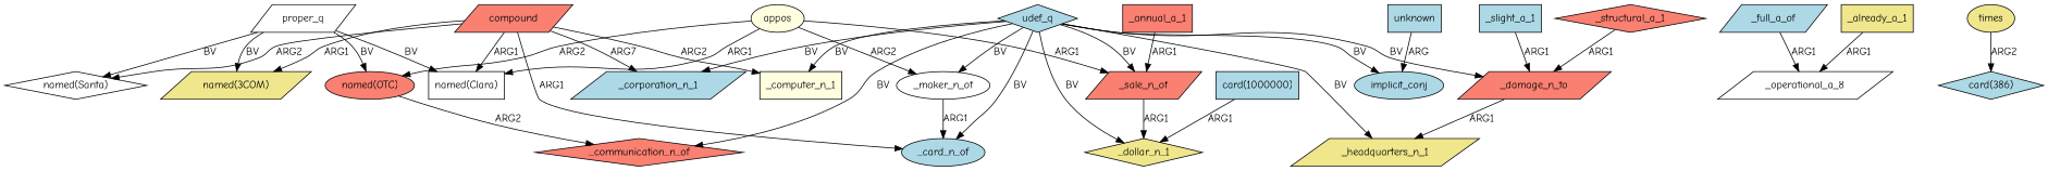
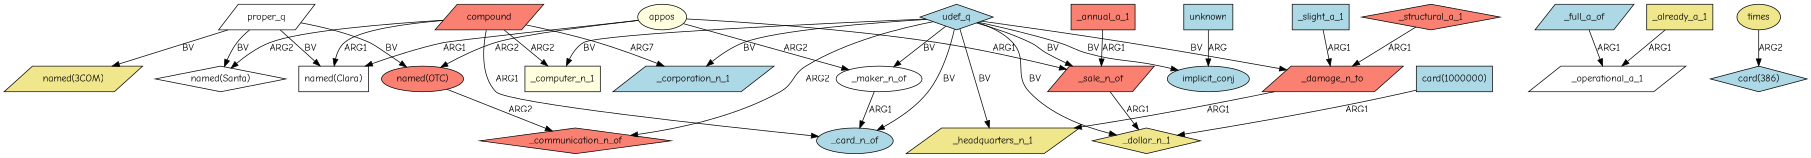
  digraph {
    fontname="Comic Neue"
    node [fillcolor=lightblue fontname="Comic Neue" shape=parallelogram style=filled]
    edge [fontname="Comic Neue"]
    proper_q [fillcolor=white]
    "named(Clara)" [fillcolor=white shape=box]
    "named(OTC)" [fillcolor=salmon shape=ellipse]
    "named(Santa)" [fillcolor=white shape=diamond]
    "named(3COM)" [fillcolor=khaki]
    _communication_n_of [fillcolor=salmon shape=diamond]
    "card(1000000)" [shape=box]
    _dollar_n_1 [fillcolor=khaki shape=diamond]
    udef_q [shape=diamond]
    _headquarters_n_1 [fillcolor=khaki]
    n11 [label=_card_n_of shape=ellipse]
    _corporation_n_1
    implicit_conj [shape=ellipse]
    _damage_n_to [fillcolor=salmon]
    _computer_n_1 [fillcolor=lightyellow shape=box]
    _maker_n_of [fillcolor=white shape=ellipse]
    _sale_n_of [fillcolor=salmon]
    compound [fillcolor=salmon]
    appos [fillcolor=lightyellow shape=ellipse]
-   _operational_a_1 [fillcolor=white label=_operational_a_8]
+   _operational_a_1 [fillcolor=white]
    _full_a_of
    unknown [shape=box]
    times [fillcolor=khaki shape=ellipse]
    "card(386)" [shape=diamond]
    _slight_a_1 [shape=box]
    _annual_a_1 [fillcolor=salmon shape=box]
    _structural_a_1 [fillcolor=salmon shape=diamond]
    _already_a_1 [fillcolor=khaki shape=box]
    proper_q -> "named(Clara)" [label=BV]
    proper_q -> "named(OTC)" [label=BV]
    proper_q -> "named(Santa)" [label=BV]
    proper_q -> "named(3COM)" [label=BV]
    "named(OTC)" -> _communication_n_of [label=ARG2]
    "card(1000000)" -> _dollar_n_1 [label=ARG1]
-   udef_q -> _communication_n_of [label=BV]
+   udef_q -> _communication_n_of [label=ARG2]
    udef_q -> _dollar_n_1 [label=BV]
    udef_q -> _headquarters_n_1 [label=BV]
    udef_q -> n11 [label=BV]
    udef_q -> _corporation_n_1 [label=BV]
    udef_q -> implicit_conj [label=BV]
    udef_q -> _damage_n_to [label=BV]
    udef_q -> _computer_n_1 [label=BV]
    udef_q -> _maker_n_of [label=BV]
    udef_q -> _sale_n_of [label=BV]
    _damage_n_to -> _headquarters_n_1 [label=ARG1]
    _maker_n_of -> n11 [label=ARG1]
    _sale_n_of -> _dollar_n_1 [label=ARG1]
    compound -> "named(Clara)" [label=ARG1]
    compound -> "named(Santa)" [label=ARG2]
-   compound -> "named(3COM)" [label=ARG1]
    compound -> n11 [label=ARG1]
    compound -> _corporation_n_1 [label=ARG7]
    compound -> _computer_n_1 [label=ARG2]
    appos -> "named(Clara)" [label=ARG1]
    appos -> "named(OTC)" [label=ARG2]
    appos -> _maker_n_of [label=ARG2]
    appos -> _sale_n_of [label=ARG1]
    _full_a_of -> _operational_a_1 [label=ARG1]
    unknown -> implicit_conj [label=ARG]
    times -> "card(386)" [label=ARG2]
    _slight_a_1 -> _damage_n_to [label=ARG1]
    _annual_a_1 -> _sale_n_of [label=ARG1]
    _structural_a_1 -> _damage_n_to [label=ARG1]
    _already_a_1 -> _operational_a_1 [label=ARG1]
  }
